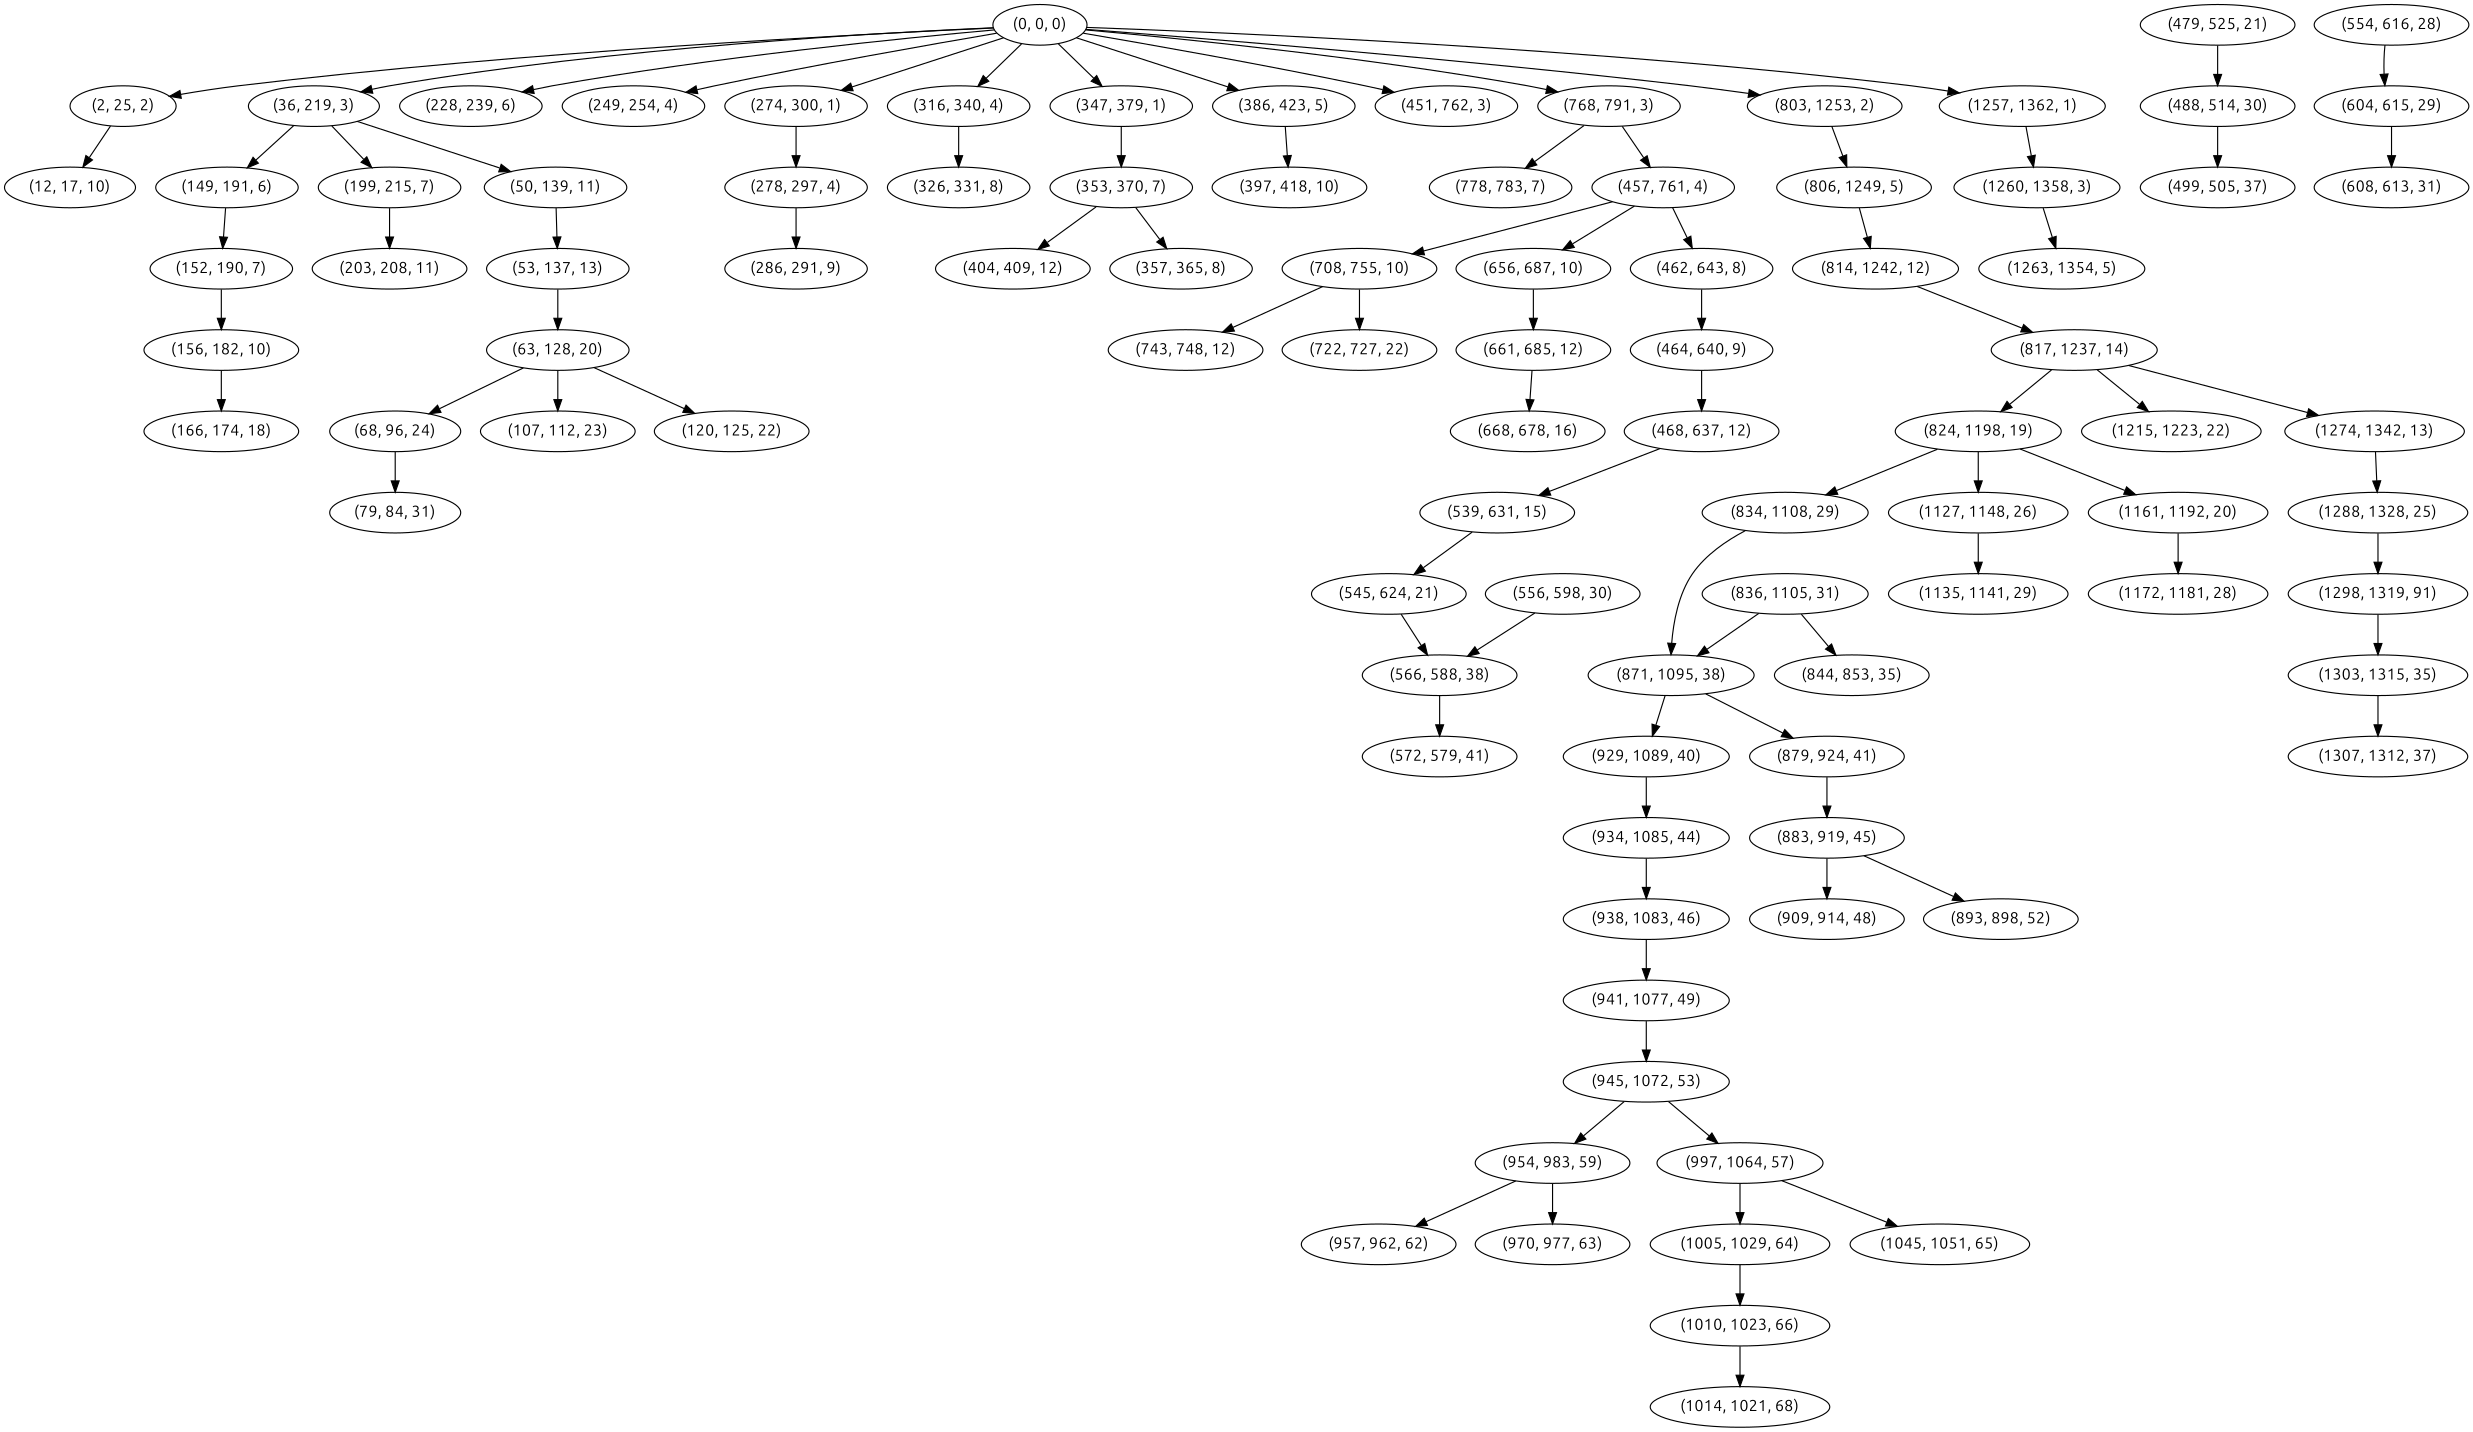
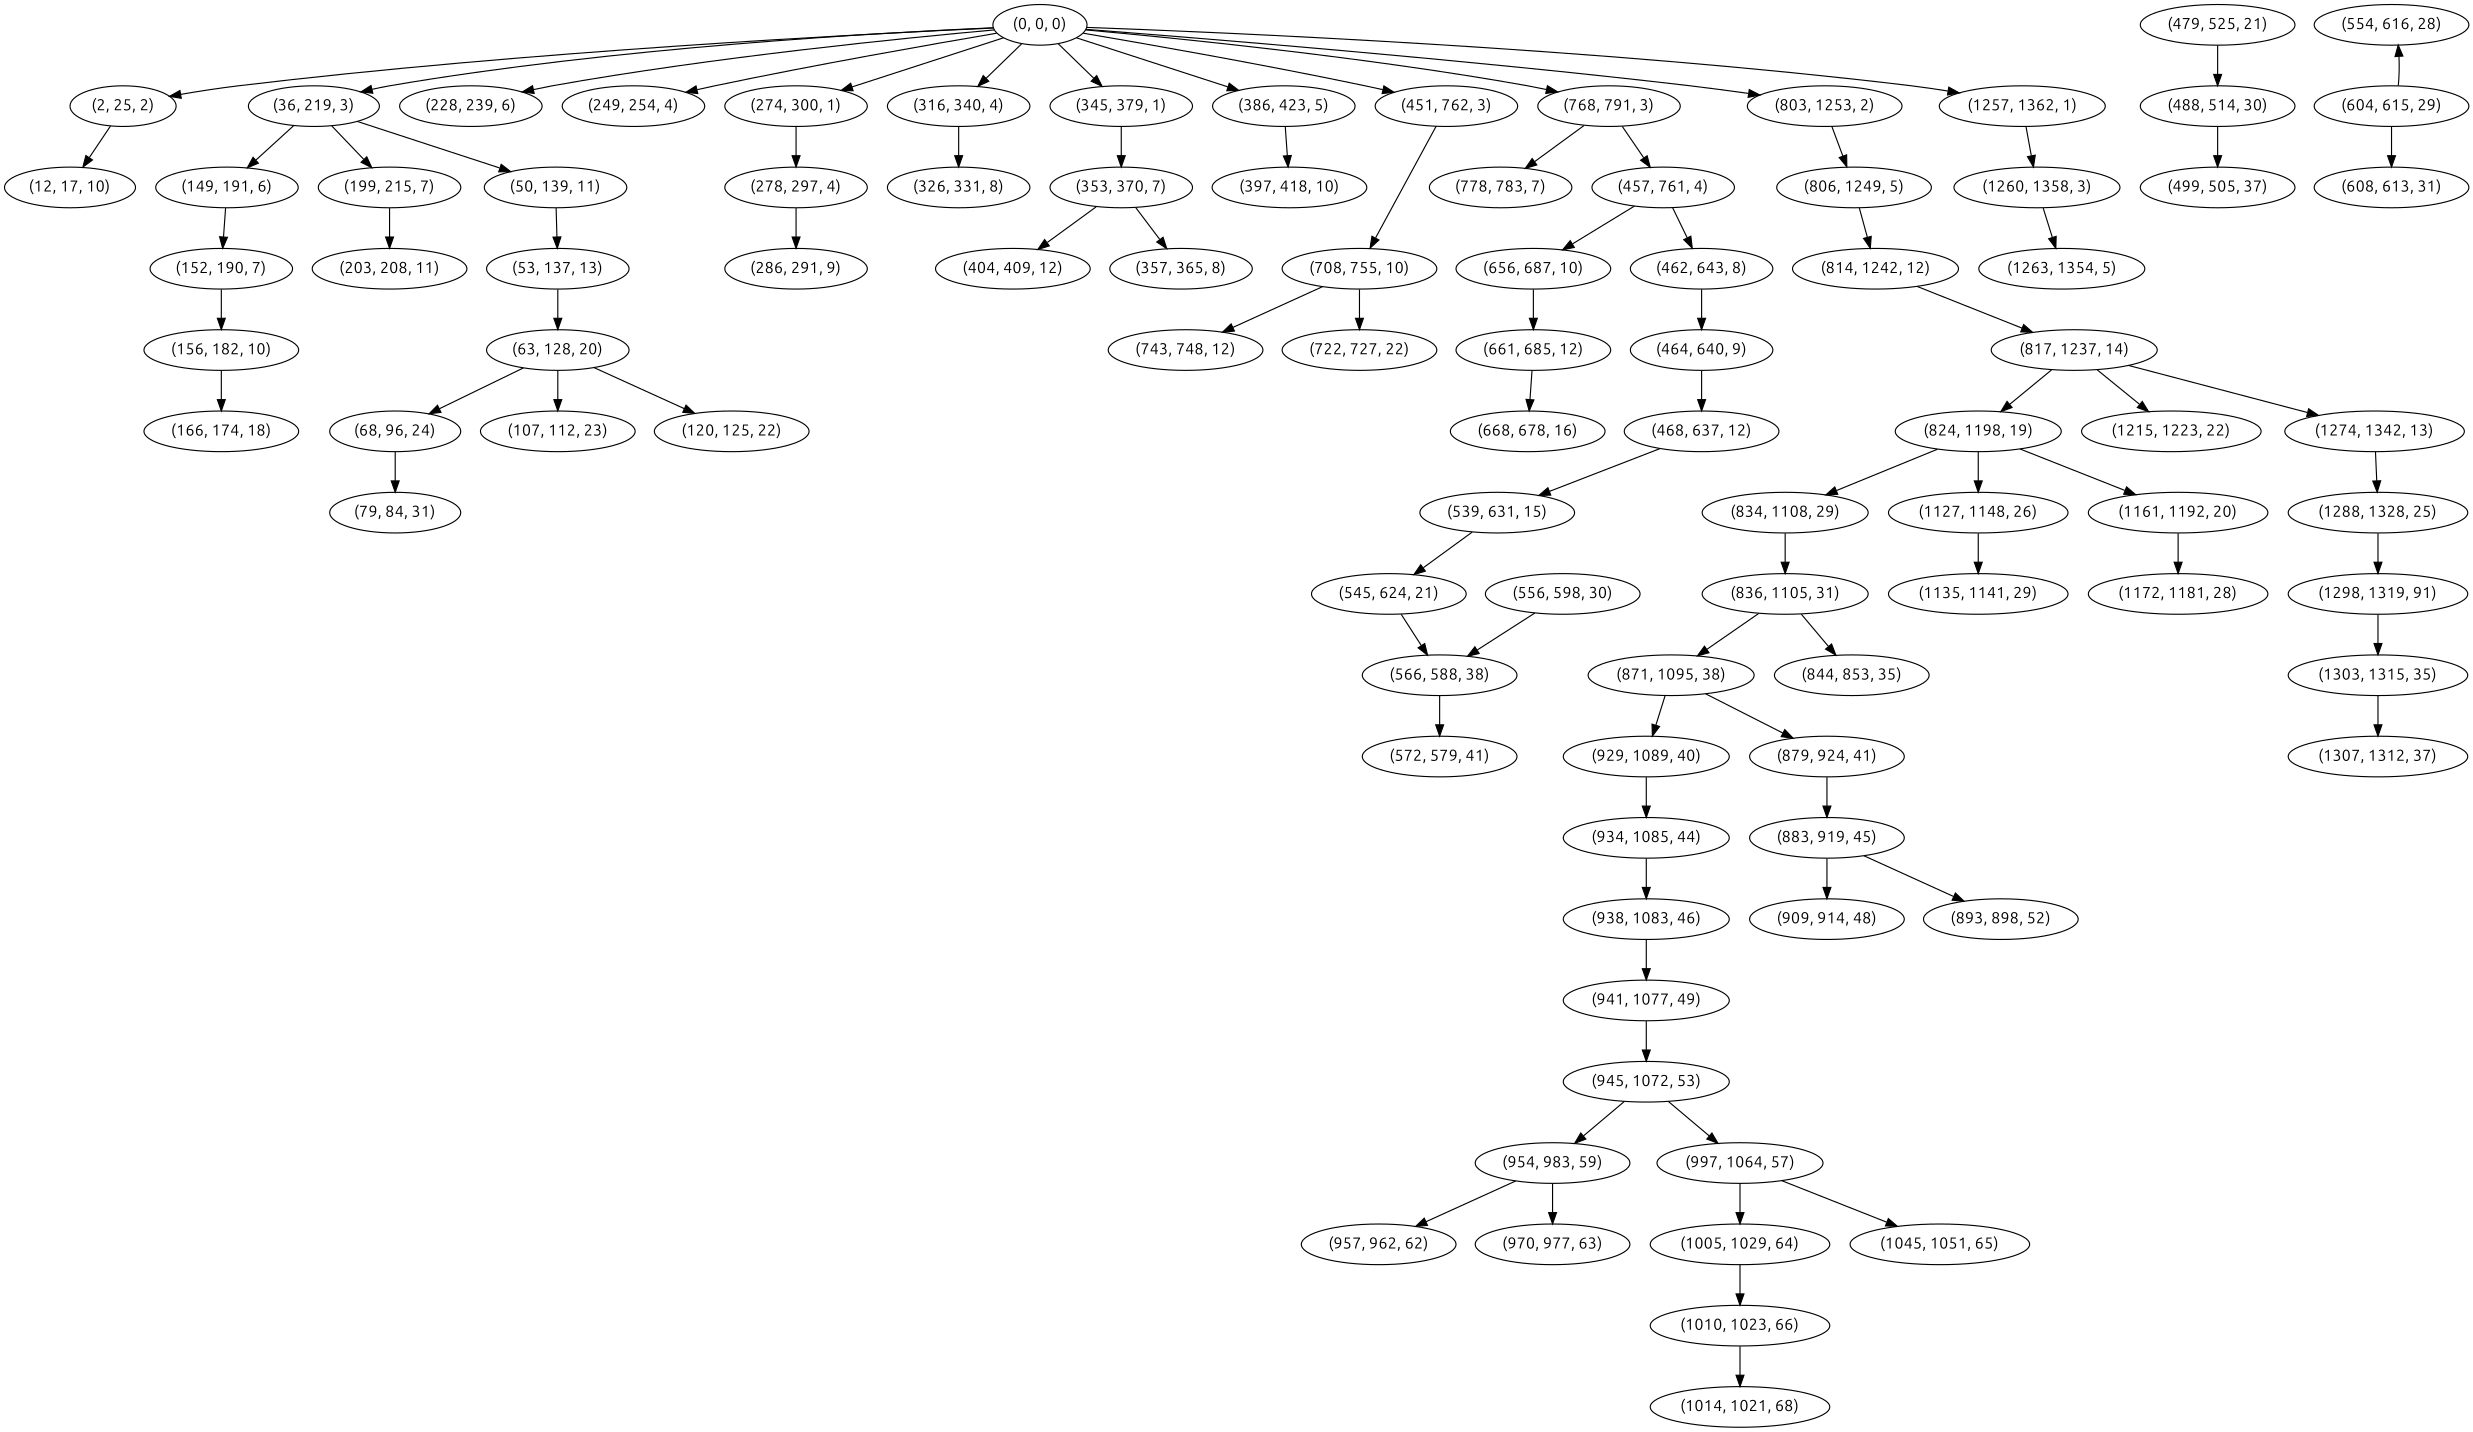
  digraph {
    fontname=Ubuntu
    node [fontname=Ubuntu]
    edge [fontname=Ubuntu]
    "(0, 0, 0)"
    "(2, 25, 2)"
    "(36, 219, 3)"
    "(228, 239, 6)"
    "(249, 254, 4)"
    "(274, 300, 1)"
    "(316, 340, 4)"
-   "(347, 379, 1)"
+   "(347, 379, 1)" [label="(345, 379, 1)"]
    "(386, 423, 5)"
    "(451, 762, 3)"
    "(768, 791, 3)"
    "(803, 1253, 2)"
    "(1257, 1362, 1)"
    "(12, 17, 10)"
    "(50, 139, 11)"
    "(149, 191, 6)"
    "(199, 215, 7)"
    "(278, 297, 4)"
    "(326, 331, 8)"
    "(353, 370, 7)"
    "(397, 418, 10)"
    "(457, 761, 4)"
    "(778, 783, 7)"
    "(806, 1249, 5)"
    "(1260, 1358, 3)"
    "(53, 137, 13)"
    "(152, 190, 7)"
    "(203, 208, 11)"
    "(63, 128, 20)"
    "(68, 96, 24)"
    "(107, 112, 23)"
    "(120, 125, 22)"
    "(79, 84, 31)"
    "(156, 182, 10)"
    "(166, 174, 18)"
    "(286, 291, 9)"
    "(357, 365, 8)"
    "(404, 409, 12)"
    "(462, 643, 8)"
    "(656, 687, 10)"
    "(708, 755, 10)"
    "(464, 640, 9)"
    "(661, 685, 12)"
    "(722, 727, 22)"
    "(743, 748, 12)"
    "(468, 637, 12)"
    "(539, 631, 15)"
    "(545, 624, 21)"
    "(479, 525, 21)"
    "(488, 514, 30)"
    "(499, 505, 37)"
    "(566, 588, 38)"
    "(554, 616, 28)"
    "(604, 615, 29)"
    "(556, 598, 30)"
    "(608, 613, 31)"
    "(572, 579, 41)"
    "(668, 678, 16)"
    "(814, 1242, 12)"
    "(817, 1237, 14)"
    "(824, 1198, 19)"
    "(1215, 1223, 22)"
    "(1274, 1342, 13)"
    "(834, 1108, 29)"
    "(1127, 1148, 26)"
    "(1161, 1192, 20)"
    "(836, 1105, 31)"
    "(1135, 1141, 29)"
    "(1172, 1181, 28)"
    "(844, 853, 35)"
    "(871, 1095, 38)"
    "(879, 924, 41)"
    "(929, 1089, 40)"
    "(883, 919, 45)"
    "(934, 1085, 44)"
    "(893, 898, 52)"
    "(909, 914, 48)"
    "(938, 1083, 46)"
    "(941, 1077, 49)"
    "(945, 1072, 53)"
    "(954, 983, 59)"
    "(997, 1064, 57)"
    "(957, 962, 62)"
    "(970, 977, 63)"
    "(1005, 1029, 64)"
    "(1045, 1051, 65)"
    "(1010, 1023, 66)"
    "(1014, 1021, 68)"
    "(1263, 1354, 5)"
    "(1288, 1328, 25)"
    n91 [label="(1298, 1319, 91)"]
    "(1303, 1315, 35)"
    "(1307, 1312, 37)"
    "(0, 0, 0)" -> "(2, 25, 2)"
    "(0, 0, 0)" -> "(36, 219, 3)"
    "(0, 0, 0)" -> "(228, 239, 6)"
    "(0, 0, 0)" -> "(249, 254, 4)"
    "(0, 0, 0)" -> "(274, 300, 1)"
    "(0, 0, 0)" -> "(316, 340, 4)"
    "(0, 0, 0)" -> "(347, 379, 1)"
    "(0, 0, 0)" -> "(386, 423, 5)"
    "(0, 0, 0)" -> "(451, 762, 3)"
    "(0, 0, 0)" -> "(768, 791, 3)"
    "(0, 0, 0)" -> "(803, 1253, 2)"
    "(0, 0, 0)" -> "(1257, 1362, 1)"
    "(2, 25, 2)" -> "(12, 17, 10)"
    "(36, 219, 3)" -> "(50, 139, 11)"
    "(36, 219, 3)" -> "(149, 191, 6)"
    "(36, 219, 3)" -> "(199, 215, 7)"
    "(274, 300, 1)" -> "(278, 297, 4)"
    "(316, 340, 4)" -> "(326, 331, 8)"
    "(347, 379, 1)" -> "(353, 370, 7)"
    "(386, 423, 5)" -> "(397, 418, 10)"
    "(768, 791, 3)" -> "(457, 761, 4)"
    "(768, 791, 3)" -> "(778, 783, 7)"
    "(803, 1253, 2)" -> "(806, 1249, 5)"
    "(1257, 1362, 1)" -> "(1260, 1358, 3)"
    "(50, 139, 11)" -> "(53, 137, 13)"
    "(149, 191, 6)" -> "(152, 190, 7)"
    "(199, 215, 7)" -> "(203, 208, 11)"
    "(278, 297, 4)" -> "(286, 291, 9)"
    "(353, 370, 7)" -> "(357, 365, 8)"
    "(353, 370, 7)" -> "(404, 409, 12)"
    "(457, 761, 4)" -> "(462, 643, 8)"
    "(457, 761, 4)" -> "(656, 687, 10)"
-   "(457, 761, 4)" -> "(708, 755, 10)"
+   "(451, 762, 3)" -> "(708, 755, 10)"
    "(806, 1249, 5)" -> "(814, 1242, 12)"
    "(1260, 1358, 3)" -> "(1263, 1354, 5)"
    "(53, 137, 13)" -> "(63, 128, 20)"
    "(152, 190, 7)" -> "(156, 182, 10)"
    "(63, 128, 20)" -> "(68, 96, 24)"
    "(63, 128, 20)" -> "(107, 112, 23)"
    "(63, 128, 20)" -> "(120, 125, 22)"
    "(68, 96, 24)" -> "(79, 84, 31)"
    "(156, 182, 10)" -> "(166, 174, 18)"
    "(462, 643, 8)" -> "(464, 640, 9)"
    "(656, 687, 10)" -> "(661, 685, 12)"
    "(708, 755, 10)" -> "(722, 727, 22)"
    "(708, 755, 10)" -> "(743, 748, 12)"
    "(464, 640, 9)" -> "(468, 637, 12)"
    "(661, 685, 12)" -> "(668, 678, 16)"
    "(468, 637, 12)" -> "(539, 631, 15)"
    "(539, 631, 15)" -> "(545, 624, 21)"
    "(545, 624, 21)" -> "(566, 588, 38)"
    "(479, 525, 21)" -> "(488, 514, 30)"
    "(488, 514, 30)" -> "(499, 505, 37)"
    "(566, 588, 38)" -> "(572, 579, 41)"
-   "(554, 616, 28)" -> "(604, 615, 29)"
+   "(604, 615, 29)" -> "(554, 616, 28)"
    "(604, 615, 29)" -> "(608, 613, 31)"
    "(556, 598, 30)" -> "(566, 588, 38)"
    "(814, 1242, 12)" -> "(817, 1237, 14)"
    "(817, 1237, 14)" -> "(824, 1198, 19)"
    "(817, 1237, 14)" -> "(1215, 1223, 22)"
    "(817, 1237, 14)" -> "(1274, 1342, 13)"
    "(824, 1198, 19)" -> "(834, 1108, 29)"
    "(824, 1198, 19)" -> "(1127, 1148, 26)"
    "(824, 1198, 19)" -> "(1161, 1192, 20)"
    "(1274, 1342, 13)" -> "(1288, 1328, 25)"
-   "(834, 1108, 29)" -> "(871, 1095, 38)"
+   "(834, 1108, 29)" -> "(836, 1105, 31)"
    "(1127, 1148, 26)" -> "(1135, 1141, 29)"
    "(1161, 1192, 20)" -> "(1172, 1181, 28)"
    "(836, 1105, 31)" -> "(844, 853, 35)"
    "(836, 1105, 31)" -> "(871, 1095, 38)"
    "(871, 1095, 38)" -> "(879, 924, 41)"
    "(871, 1095, 38)" -> "(929, 1089, 40)"
    "(879, 924, 41)" -> "(883, 919, 45)"
    "(929, 1089, 40)" -> "(934, 1085, 44)"
    "(883, 919, 45)" -> "(893, 898, 52)"
    "(883, 919, 45)" -> "(909, 914, 48)"
    "(934, 1085, 44)" -> "(938, 1083, 46)"
    "(938, 1083, 46)" -> "(941, 1077, 49)"
    "(941, 1077, 49)" -> "(945, 1072, 53)"
    "(945, 1072, 53)" -> "(954, 983, 59)"
    "(945, 1072, 53)" -> "(997, 1064, 57)"
    "(954, 983, 59)" -> "(957, 962, 62)"
    "(954, 983, 59)" -> "(970, 977, 63)"
    "(997, 1064, 57)" -> "(1005, 1029, 64)"
    "(997, 1064, 57)" -> "(1045, 1051, 65)"
    "(1005, 1029, 64)" -> "(1010, 1023, 66)"
    "(1010, 1023, 66)" -> "(1014, 1021, 68)"
    "(1288, 1328, 25)" -> n91
    n91 -> "(1303, 1315, 35)"
    "(1303, 1315, 35)" -> "(1307, 1312, 37)"
  }
